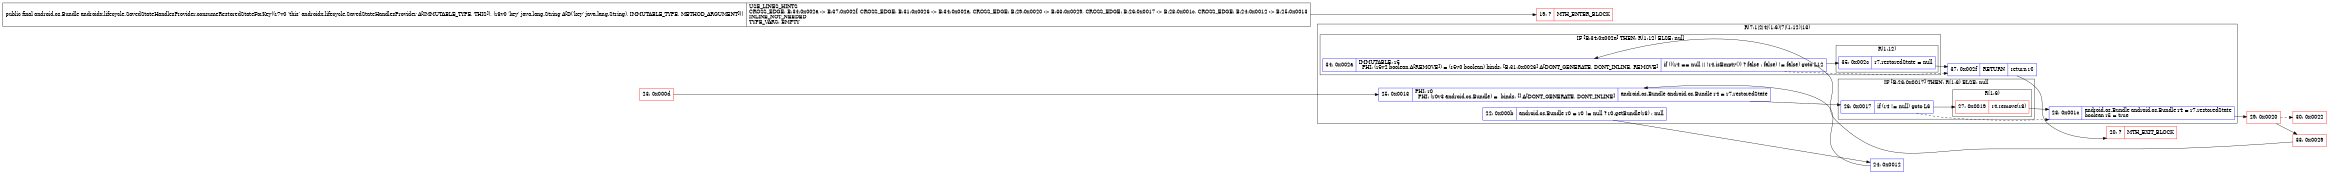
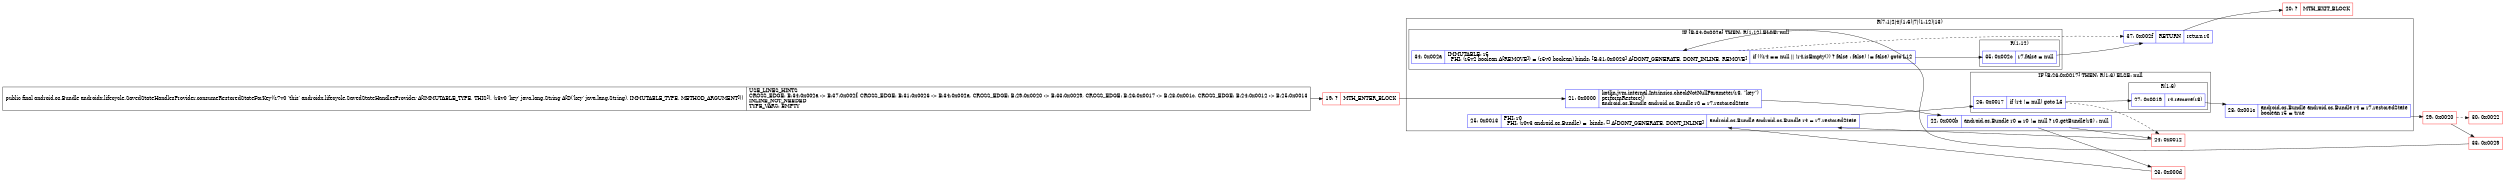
  digraph {
    rankdir=LR
    node [color=blue shape=record]
-   n1 [color=red label="{27\:\ 0x0019|r4.remove(r8)\l}"]
+   n1 [label="{27\:\ 0x0019|r4.remove(r8)\l}"]
    n2 [label="{26\:\ 0x0017|if (r4 != null) goto L6\l}"]
-   n3 [label="{35\:\ 0x002c|r7.restoredState = null\l}"]
+   n3 [label="{35\:\ 0x002c|r7.false = null\l}"]
    n4 [label="{34\:\ 0x002a|IMMUTABLE: r5 \l  PHI: (r5v2 boolean A[REMOVE]) = (r5v0 boolean) binds: [B:31:0x0026] A[DONT_GENERATE, DONT_INLINE, REMOVE]\l|if (((r4 == null \|\| !r4.isEmpty()) ? false : false) != false) goto L12\l}"]
+   n5 [label="{21\:\ 0x0000|kotlin.jvm.internal.Intrinsics.checkNotNullParameter(r8, \"key\")\lperformRestore()\landroid.os.Bundle android.os.Bundle r0 = r7.restoredState\l}"]
    n6 [label="{22\:\ 0x000b|android.os.Bundle r0 = r0 != null ? r0.getBundle(r8) : null\l}"]
    n7 [label="{25\:\ 0x0013|PHI: r0 \l  PHI: (r0v3 android.os.Bundle) =  binds: [] A[DONT_GENERATE, DONT_INLINE]\l|android.os.Bundle android.os.Bundle r4 = r7.restoredState\l}"]
    n8 [label="{28\:\ 0x001c|android.os.Bundle android.os.Bundle r4 = r7.restoredState\lboolean r5 = true\l}"]
    n9 [label="{37\:\ 0x002f|RETURN\l|return r0\l}"]
    n10 [color=red label="{23\:\ 0x000d}"]
-   n11 [label="{24\:\ 0x0012}"]
+   n11 [color=red label="{24\:\ 0x0012}"]
    n12 [color=red label="{29\:\ 0x0020}"]
    n13 [color=red label="{20\:\ ?|MTH_EXIT_BLOCK\l}"]
    n14 [color=red label="{30\:\ 0x0022}"]
    n15 [color=red label="{33\:\ 0x0029}"]
    n16 [color=red label="{19\:\ ?|MTH_ENTER_BLOCK\l}"]
    n17 [label="{public final android.os.Bundle androidx.lifecycle.SavedStateHandlesProvider.consumeRestoredStateForKey((r7v0 'this' androidx.lifecycle.SavedStateHandlesProvider A[IMMUTABLE_TYPE, THIS]), (r8v0 'key' java.lang.String A[D('key' java.lang.String), IMMUTABLE_TYPE, METHOD_ARGUMENT]))  | USE_LINES_HINTS\lCROSS_EDGE: B:34:0x002a \-\> B:37:0x002f, CROSS_EDGE: B:31:0x0026 \-\> B:34:0x002a, CROSS_EDGE: B:29:0x0020 \-\> B:33:0x0029, CROSS_EDGE: B:26:0x0017 \-\> B:28:0x001c, CROSS_EDGE: B:24:0x0012 \-\> B:25:0x0013\lINLINE_NOT_NEEDED\lTYPE_VARS: EMPTY\l}" color=""]
    subgraph cluster_1 {
      label="R(7:1|2|4|(1:6)|7|(1:12)|13)"
+     n5
      n6
      n7
      n8
      n9
      subgraph cluster_2 {
        label="IF [B:26:0x0017] THEN: R(1:6) ELSE: null"
        n2
        subgraph cluster_3 {
          label="R(1:6)"
          n1
        }
      }
      subgraph cluster_4 {
        label="IF [B:34:0x002a] THEN: R(1:12) ELSE: null"
        n4
        subgraph cluster_5 {
          label="R(1:12)"
          n3
        }
      }
    }
    n1 -> n8
    n2 -> n1
-   n2 -> n8 [style=dashed]
+   n2 -> n11 [style=dashed]
    n3 -> n9
    n4 -> n3
    n4 -> n9 [style=dashed]
+   n5 -> n6
+   n6 -> n10
    n6 -> n11
    n7 -> n2
    n8 -> n12
    n9 -> n13
    n10 -> n7
    n11 -> n7
    n12 -> n14 [style=dashed]
    n12 -> n15
    n15 -> n4
+   n16 -> n5
    n17 -> n16
  }
